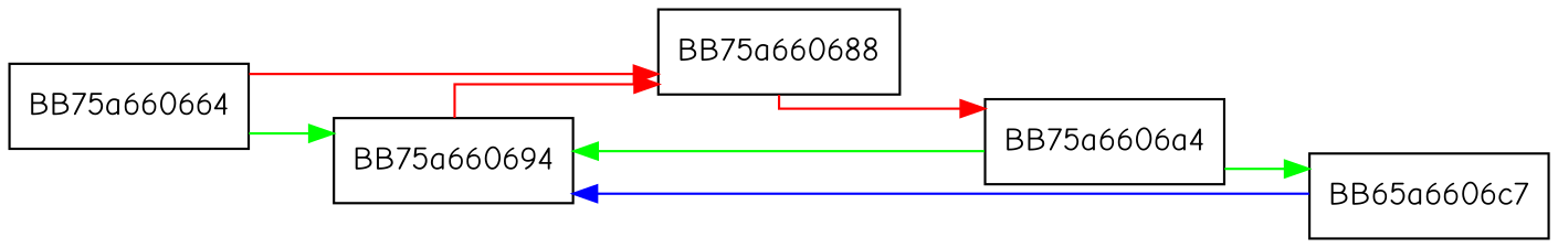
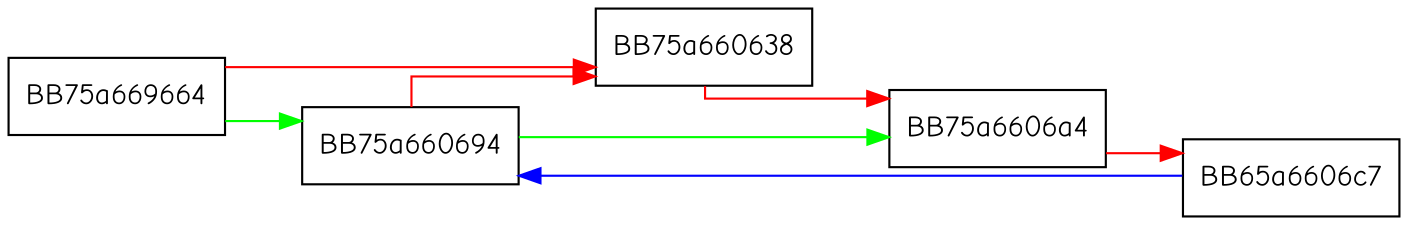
  digraph {
    fontname="Comic Neue"
    rankdir=LR
    splines=ortho
    node [fontname="Comic Neue" shape=box]
    edge [color=red fontname="Comic Neue"]
-   BB75a660664
+   BB75a660664 [label=BB75a669664]
    BB75a660694
-   BB75a660688
+   BB75a660688 [label=BB75a660638]
    BB75a6606a4
    n5 [label=BB65a6606c7]
    BB75a660664 -> BB75a660694 [color=green]
    BB75a660664 -> BB75a660688
    BB75a660694 -> BB75a660688
    BB75a660688 -> BB75a6606a4
-   BB75a6606a4 -> BB75a660694 [color=green]
-   BB75a6606a4 -> n5 [color=green]
+   BB75a660694 -> BB75a6606a4 [color=green]
+   BB75a6606a4 -> n5
    n5 -> BB75a660694 [color=blue]
  }
